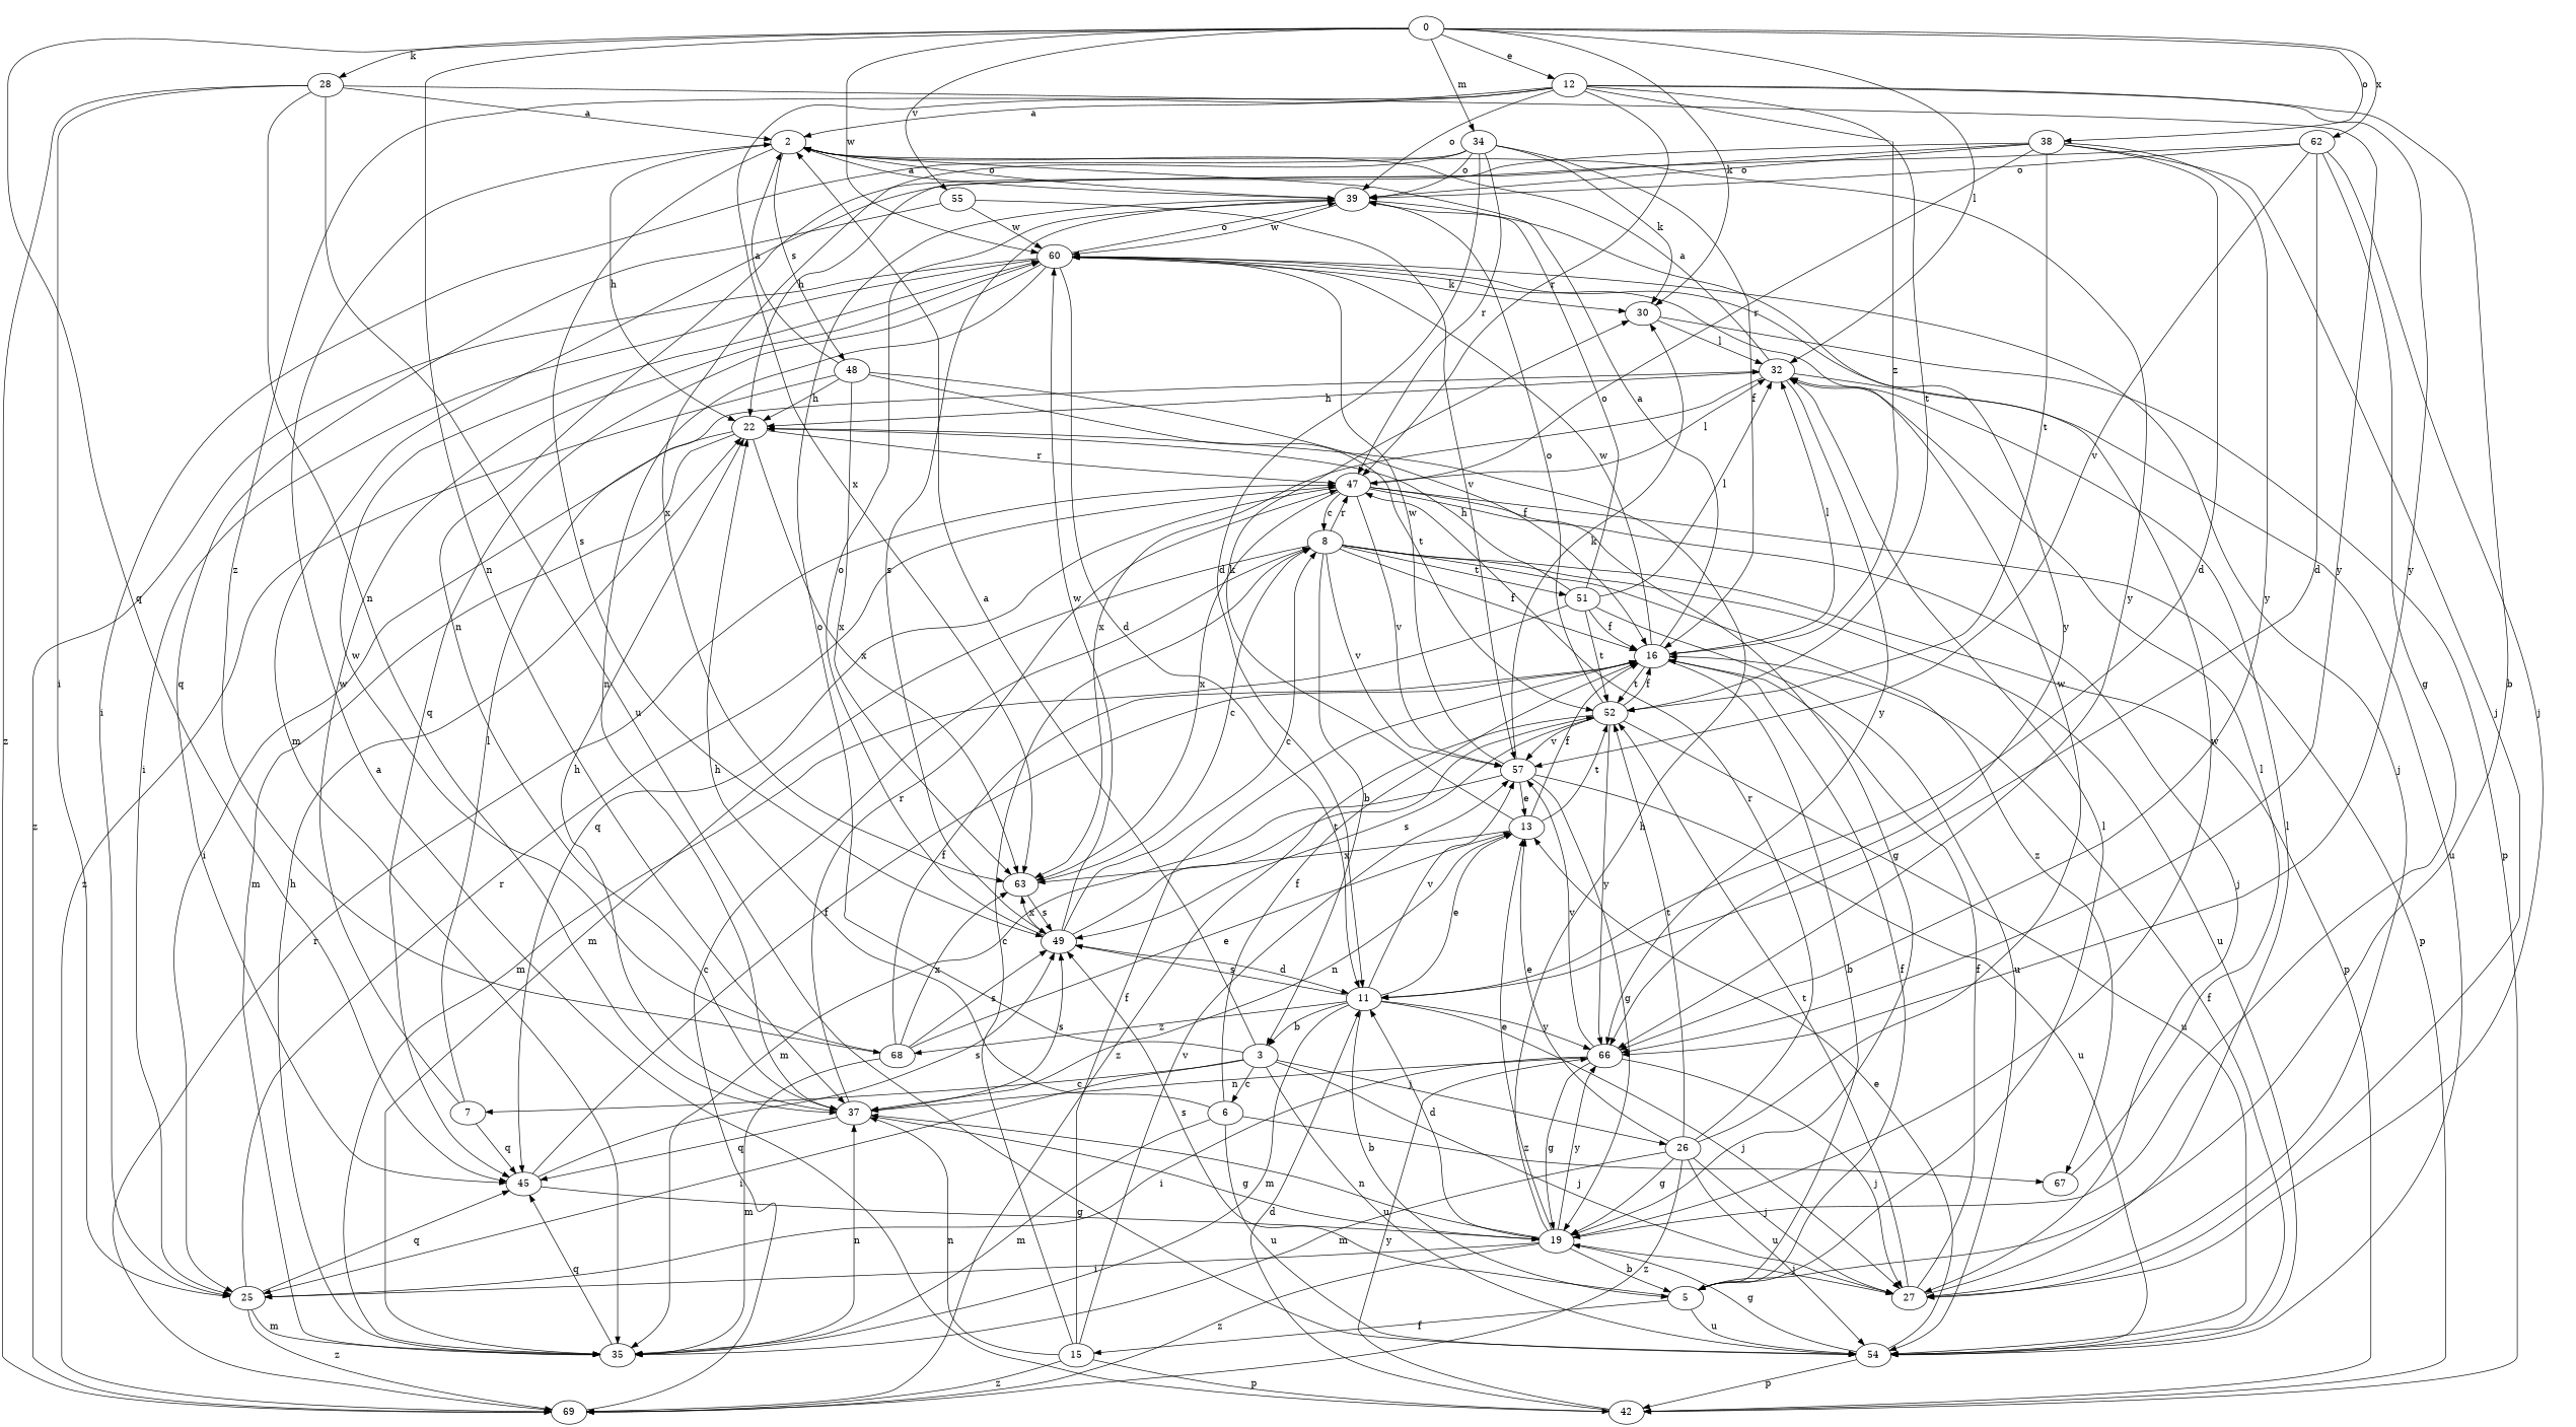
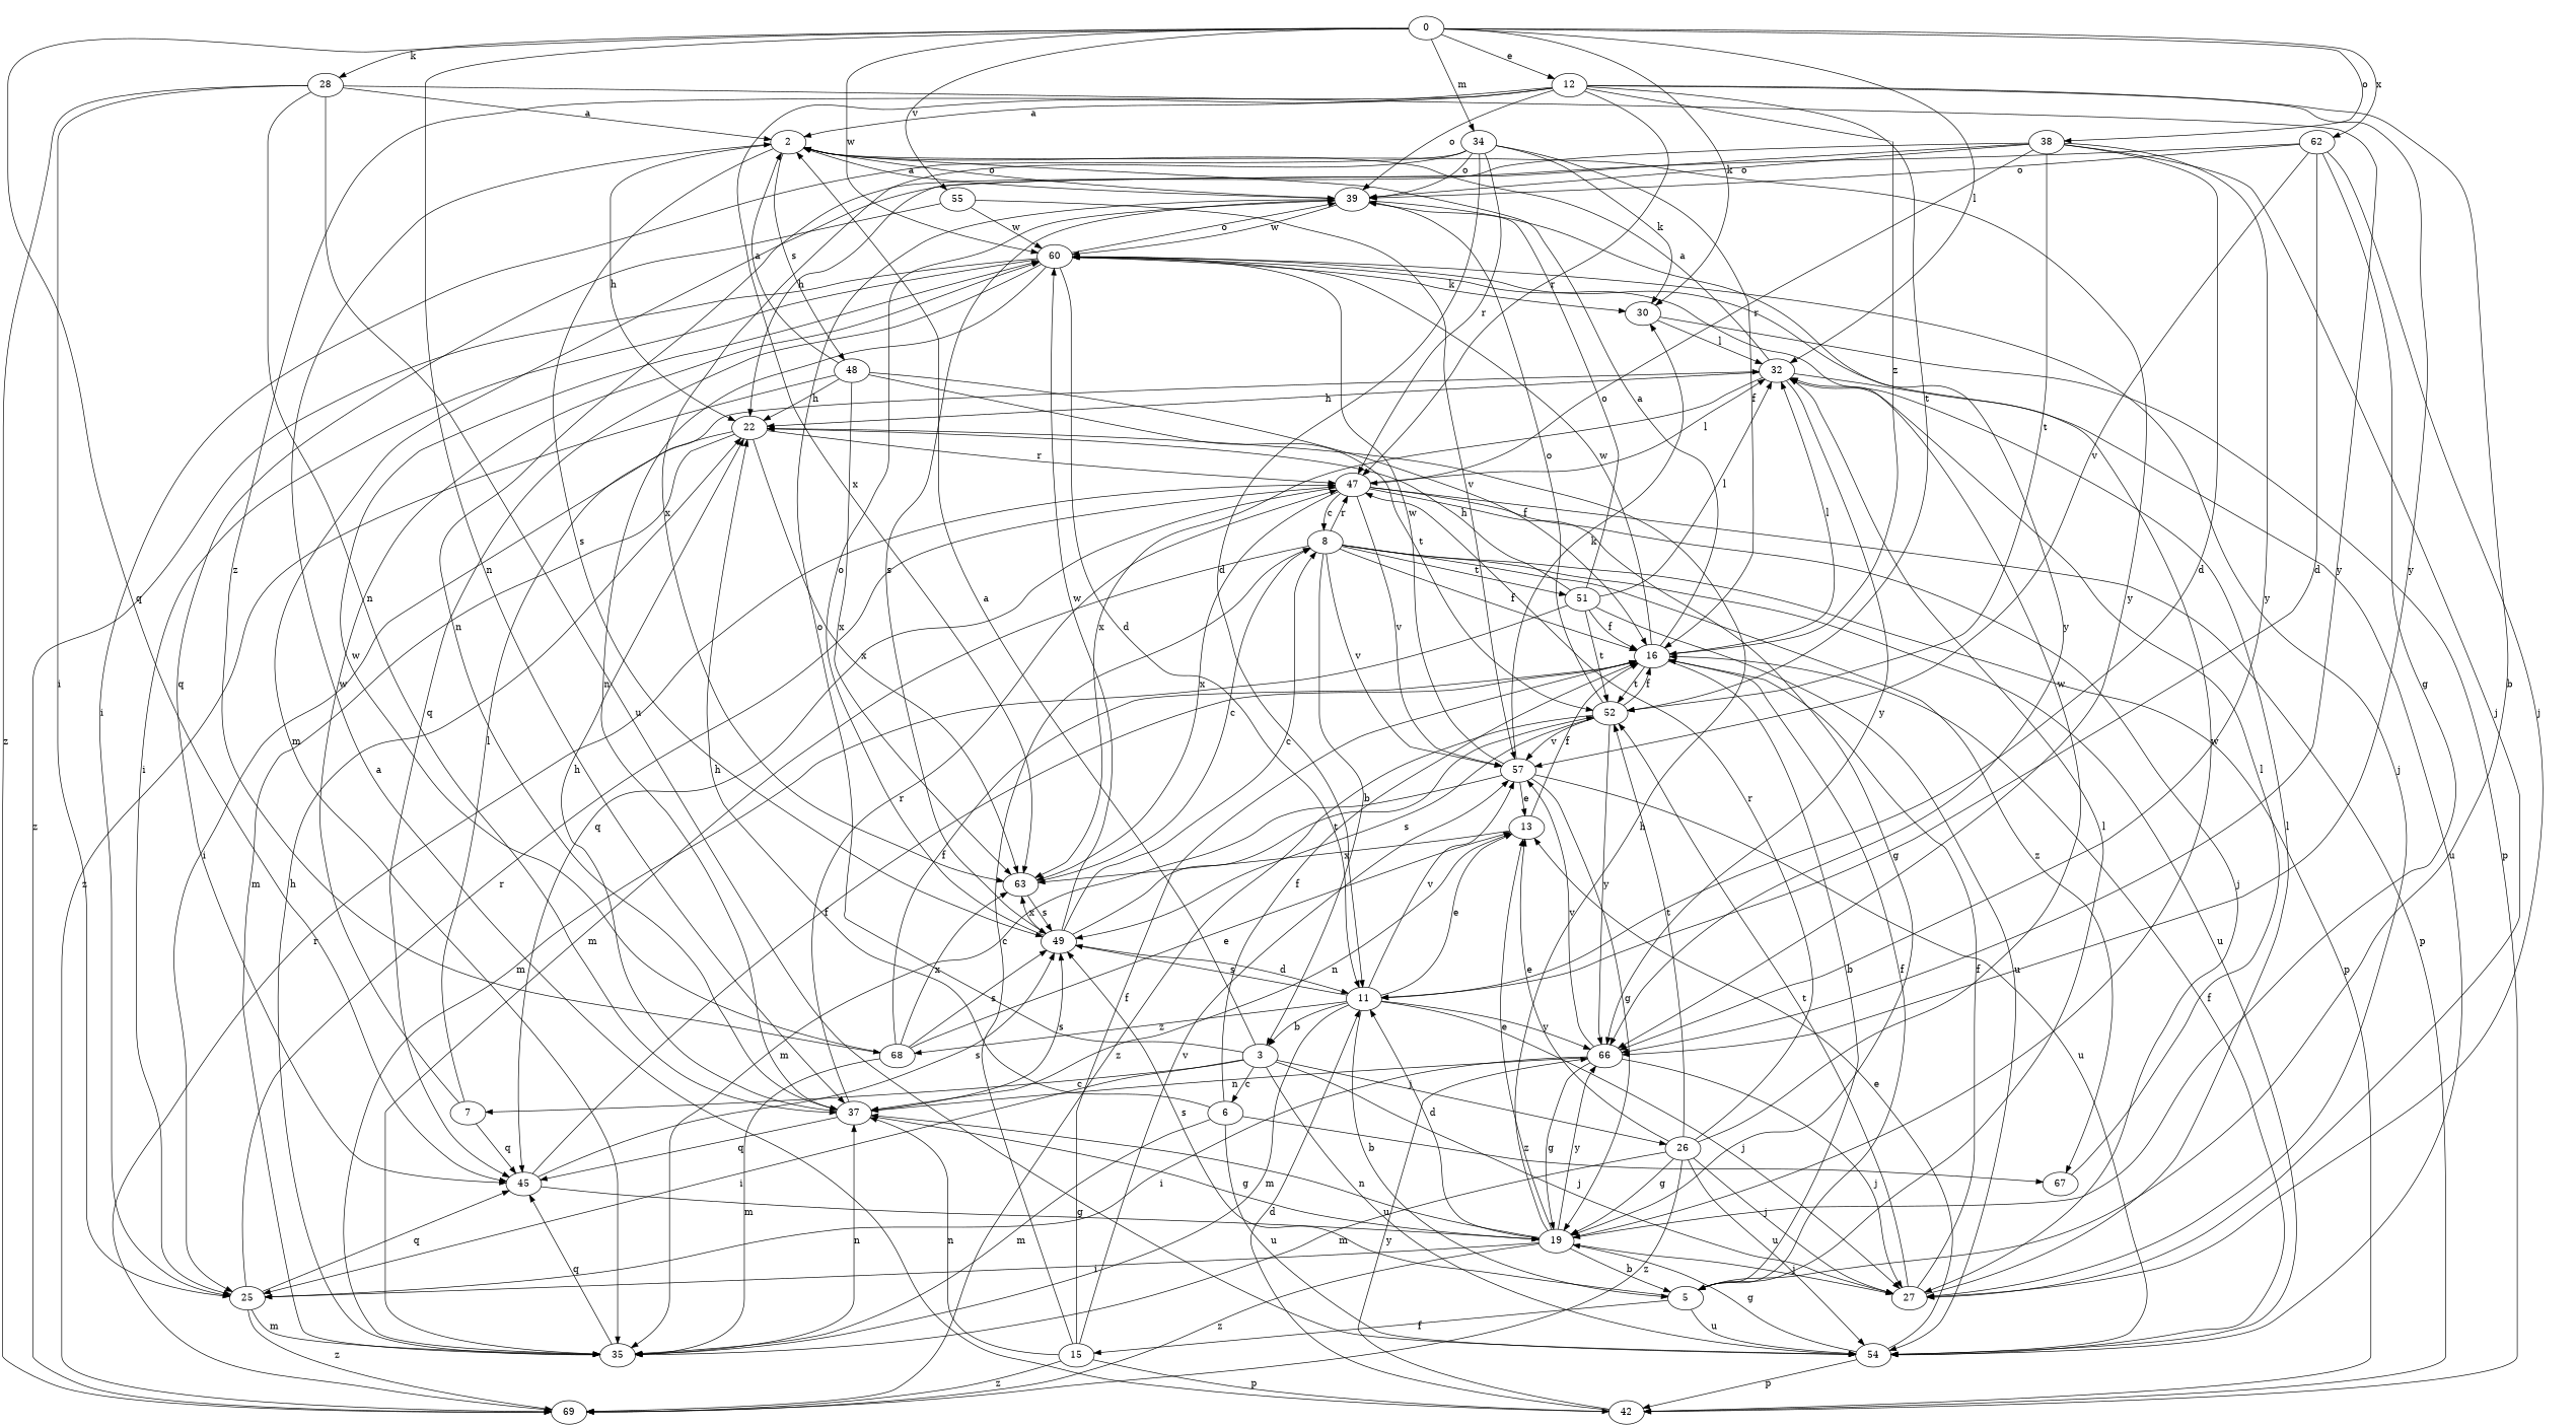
  strict digraph {
    0
    12
    28
    30
    32
    34
    37
    38
    45
    55
    60
    62
    2
    39
    66
    5
    16
    47
    68
    52
    63
    25
    54
    69
    42
    22
    11
    49
    19
    27
    57
    35
    48
    8
    3
    6
    7
    26
    67
    13
    15
    51
    0 -> 12 [label=e]
    0 -> 28 [label=k]
    0 -> 30 [label=k]
    0 -> 32 [label=l]
    0 -> 34 [label=m]
    0 -> 37 [label=n]
    0 -> 38 [label=o]
    0 -> 45 [label=q]
    0 -> 55 [label=v]
    0 -> 60 [label=w]
    0 -> 62 [label=x]
    12 -> 2 [label=a]
    12 -> 39 [label=o]
    12 -> 66 [label=y]
    12 -> 5 [label=b]
    12 -> 16 [label=z]
    12 -> 47 [label=r]
    12 -> 68 [label=z]
    12 -> 52 [label=t]
    12 -> 63 [label=x]
    28 -> 37 [label=n]
    28 -> 2 [label=a]
    28 -> 66 [label=y]
    28 -> 25 [label=i]
    28 -> 54 [label=u]
    28 -> 69 [label=z]
    30 -> 32 [label=l]
    30 -> 42 [label=p]
    32 -> 2 [label=a]
    32 -> 66 [label=y]
    32 -> 63 [label=x]
    32 -> 54 [label=u]
    32 -> 22 [label=h]
    34 -> 30 [label=k]
    34 -> 39 [label=o]
    34 -> 16 [label=f]
    34 -> 47 [label=r]
    34 -> 63 [label=x]
    34 -> 25 [label=i]
    34 -> 11 [label=d]
    37 -> 45 [label=q]
    37 -> 47 [label=r]
    37 -> 22 [label=h]
    37 -> 49 [label=s]
    37 -> 19 [label=g]
    38 -> 37 [label=n]
    38 -> 39 [label=o]
    38 -> 66 [label=y]
    38 -> 47 [label=r]
    38 -> 52 [label=t]
    38 -> 22 [label=h]
    38 -> 11 [label=d]
    38 -> 27 [label=j]
    45 -> 16 [label=f]
    45 -> 49 [label=s]
    45 -> 19 [label=g]
    55 -> 45 [label=q]
    55 -> 60 [label=w]
    55 -> 57 [label=v]
    60 -> 30 [label=k]
    60 -> 37 [label=n]
    60 -> 45 [label=q]
    60 -> 39 [label=o]
    60 -> 25 [label=i]
    60 -> 69 [label=z]
    60 -> 11 [label=d]
    60 -> 27 [label=j]
    62 -> 39 [label=o]
    62 -> 11 [label=d]
    62 -> 19 [label=g]
    62 -> 27 [label=j]
    62 -> 57 [label=v]
    62 -> 35 [label=m]
    2 -> 39 [label=o]
    2 -> 66 [label=y]
    2 -> 22 [label=h]
    2 -> 49 [label=s]
    2 -> 48 [label=s]
    39 -> 60 [label=w]
    39 -> 2 [label=a]
    39 -> 66 [label=y]
    39 -> 49 [label=s]
    66 -> 37 [label=n]
    66 -> 25 [label=i]
    66 -> 19 [label=g]
    66 -> 27 [label=j]
    66 -> 57 [label=v]
    5 -> 32 [label=l]
    5 -> 16 [label=f]
    5 -> 54 [label=u]
    5 -> 49 [label=s]
    5 -> 15 [label=f]
    16 -> 32 [label=l]
    16 -> 60 [label=w]
    16 -> 2 [label=a]
    16 -> 5 [label=b]
    16 -> 52 [label=t]
    47 -> 32 [label=l]
    47 -> 45 [label=q]
    47 -> 63 [label=x]
    47 -> 42 [label=p]
    47 -> 19 [label=g]
    47 -> 27 [label=j]
    47 -> 57 [label=v]
    47 -> 8 [label=c]
    68 -> 60 [label=w]
    68 -> 16 [label=f]
    68 -> 63 [label=x]
    68 -> 49 [label=s]
    68 -> 35 [label=m]
    68 -> 13 [label=e]
    52 -> 39 [label=o]
    52 -> 66 [label=y]
    52 -> 16 [label=f]
-   52 -> 54 [label=u]
    52 -> 69 [label=z]
    52 -> 49 [label=s]
    52 -> 57 [label=v]
    63 -> 49 [label=s]
    63 -> 8 [label=c]
    25 -> 45 [label=q]
    25 -> 47 [label=r]
    25 -> 69 [label=z]
    25 -> 35 [label=m]
    54 -> 16 [label=f]
    54 -> 42 [label=p]
    54 -> 19 [label=g]
    54 -> 13 [label=e]
    69 -> 47 [label=r]
-   69 -> 8 [label=c]
    42 -> 2 [label=a]
    42 -> 66 [label=y]
    42 -> 11 [label=d]
    22 -> 47 [label=r]
    22 -> 63 [label=x]
    22 -> 25 [label=i]
    22 -> 35 [label=m]
    11 -> 66 [label=y]
    11 -> 5 [label=b]
    11 -> 68 [label=z]
    11 -> 49 [label=s]
    11 -> 27 [label=j]
    11 -> 57 [label=v]
    11 -> 35 [label=m]
    11 -> 3 [label=b]
    11 -> 13 [label=e]
    49 -> 60 [label=w]
    49 -> 39 [label=o]
    49 -> 52 [label=t]
    49 -> 63 [label=x]
    49 -> 11 [label=d]
    49 -> 8 [label=c]
    19 -> 37 [label=n]
    19 -> 60 [label=w]
    19 -> 66 [label=y]
    19 -> 5 [label=b]
    19 -> 25 [label=i]
    19 -> 69 [label=z]
    19 -> 22 [label=h]
    19 -> 11 [label=d]
    19 -> 27 [label=j]
    19 -> 13 [label=e]
    27 -> 32 [label=l]
    27 -> 16 [label=f]
    27 -> 52 [label=t]
    57 -> 30 [label=k]
    57 -> 60 [label=w]
    57 -> 54 [label=u]
    57 -> 19 [label=g]
    57 -> 35 [label=m]
    57 -> 13 [label=e]
    35 -> 37 [label=n]
    35 -> 45 [label=q]
    35 -> 22 [label=h]
    48 -> 2 [label=a]
    48 -> 16 [label=f]
    48 -> 52 [label=t]
    48 -> 63 [label=x]
    48 -> 69 [label=z]
    48 -> 22 [label=h]
    8 -> 16 [label=f]
    8 -> 47 [label=r]
    8 -> 54 [label=u]
    8 -> 42 [label=p]
    8 -> 57 [label=v]
    8 -> 35 [label=m]
    8 -> 3 [label=b]
    8 -> 67 [label=z]
    8 -> 51 [label=t]
    3 -> 2 [label=a]
    3 -> 39 [label=o]
    3 -> 25 [label=i]
    3 -> 54 [label=u]
    3 -> 27 [label=j]
    3 -> 6 [label=c]
    3 -> 7 [label=c]
    3 -> 26 [label=j]
    6 -> 16 [label=f]
    6 -> 54 [label=u]
    6 -> 22 [label=h]
    6 -> 35 [label=m]
    6 -> 67 [label=z]
    7 -> 32 [label=l]
    7 -> 45 [label=q]
    7 -> 60 [label=w]
    26 -> 60 [label=w]
    26 -> 47 [label=r]
    26 -> 52 [label=t]
    26 -> 54 [label=u]
    26 -> 69 [label=z]
    26 -> 19 [label=g]
    26 -> 27 [label=j]
    26 -> 35 [label=m]
    26 -> 13 [label=e]
    67 -> 32 [label=l]
-   13 -> 30 [label=k]
    13 -> 37 [label=n]
    13 -> 16 [label=f]
-   13 -> 52 [label=t]
    13 -> 63 [label=x]
    15 -> 37 [label=n]
    15 -> 16 [label=f]
    15 -> 69 [label=z]
    15 -> 42 [label=p]
    15 -> 57 [label=v]
    15 -> 8 [label=c]
    51 -> 32 [label=l]
    51 -> 39 [label=o]
    51 -> 16 [label=f]
    51 -> 52 [label=t]
    51 -> 54 [label=u]
    51 -> 22 [label=h]
    51 -> 35 [label=m]
  }
